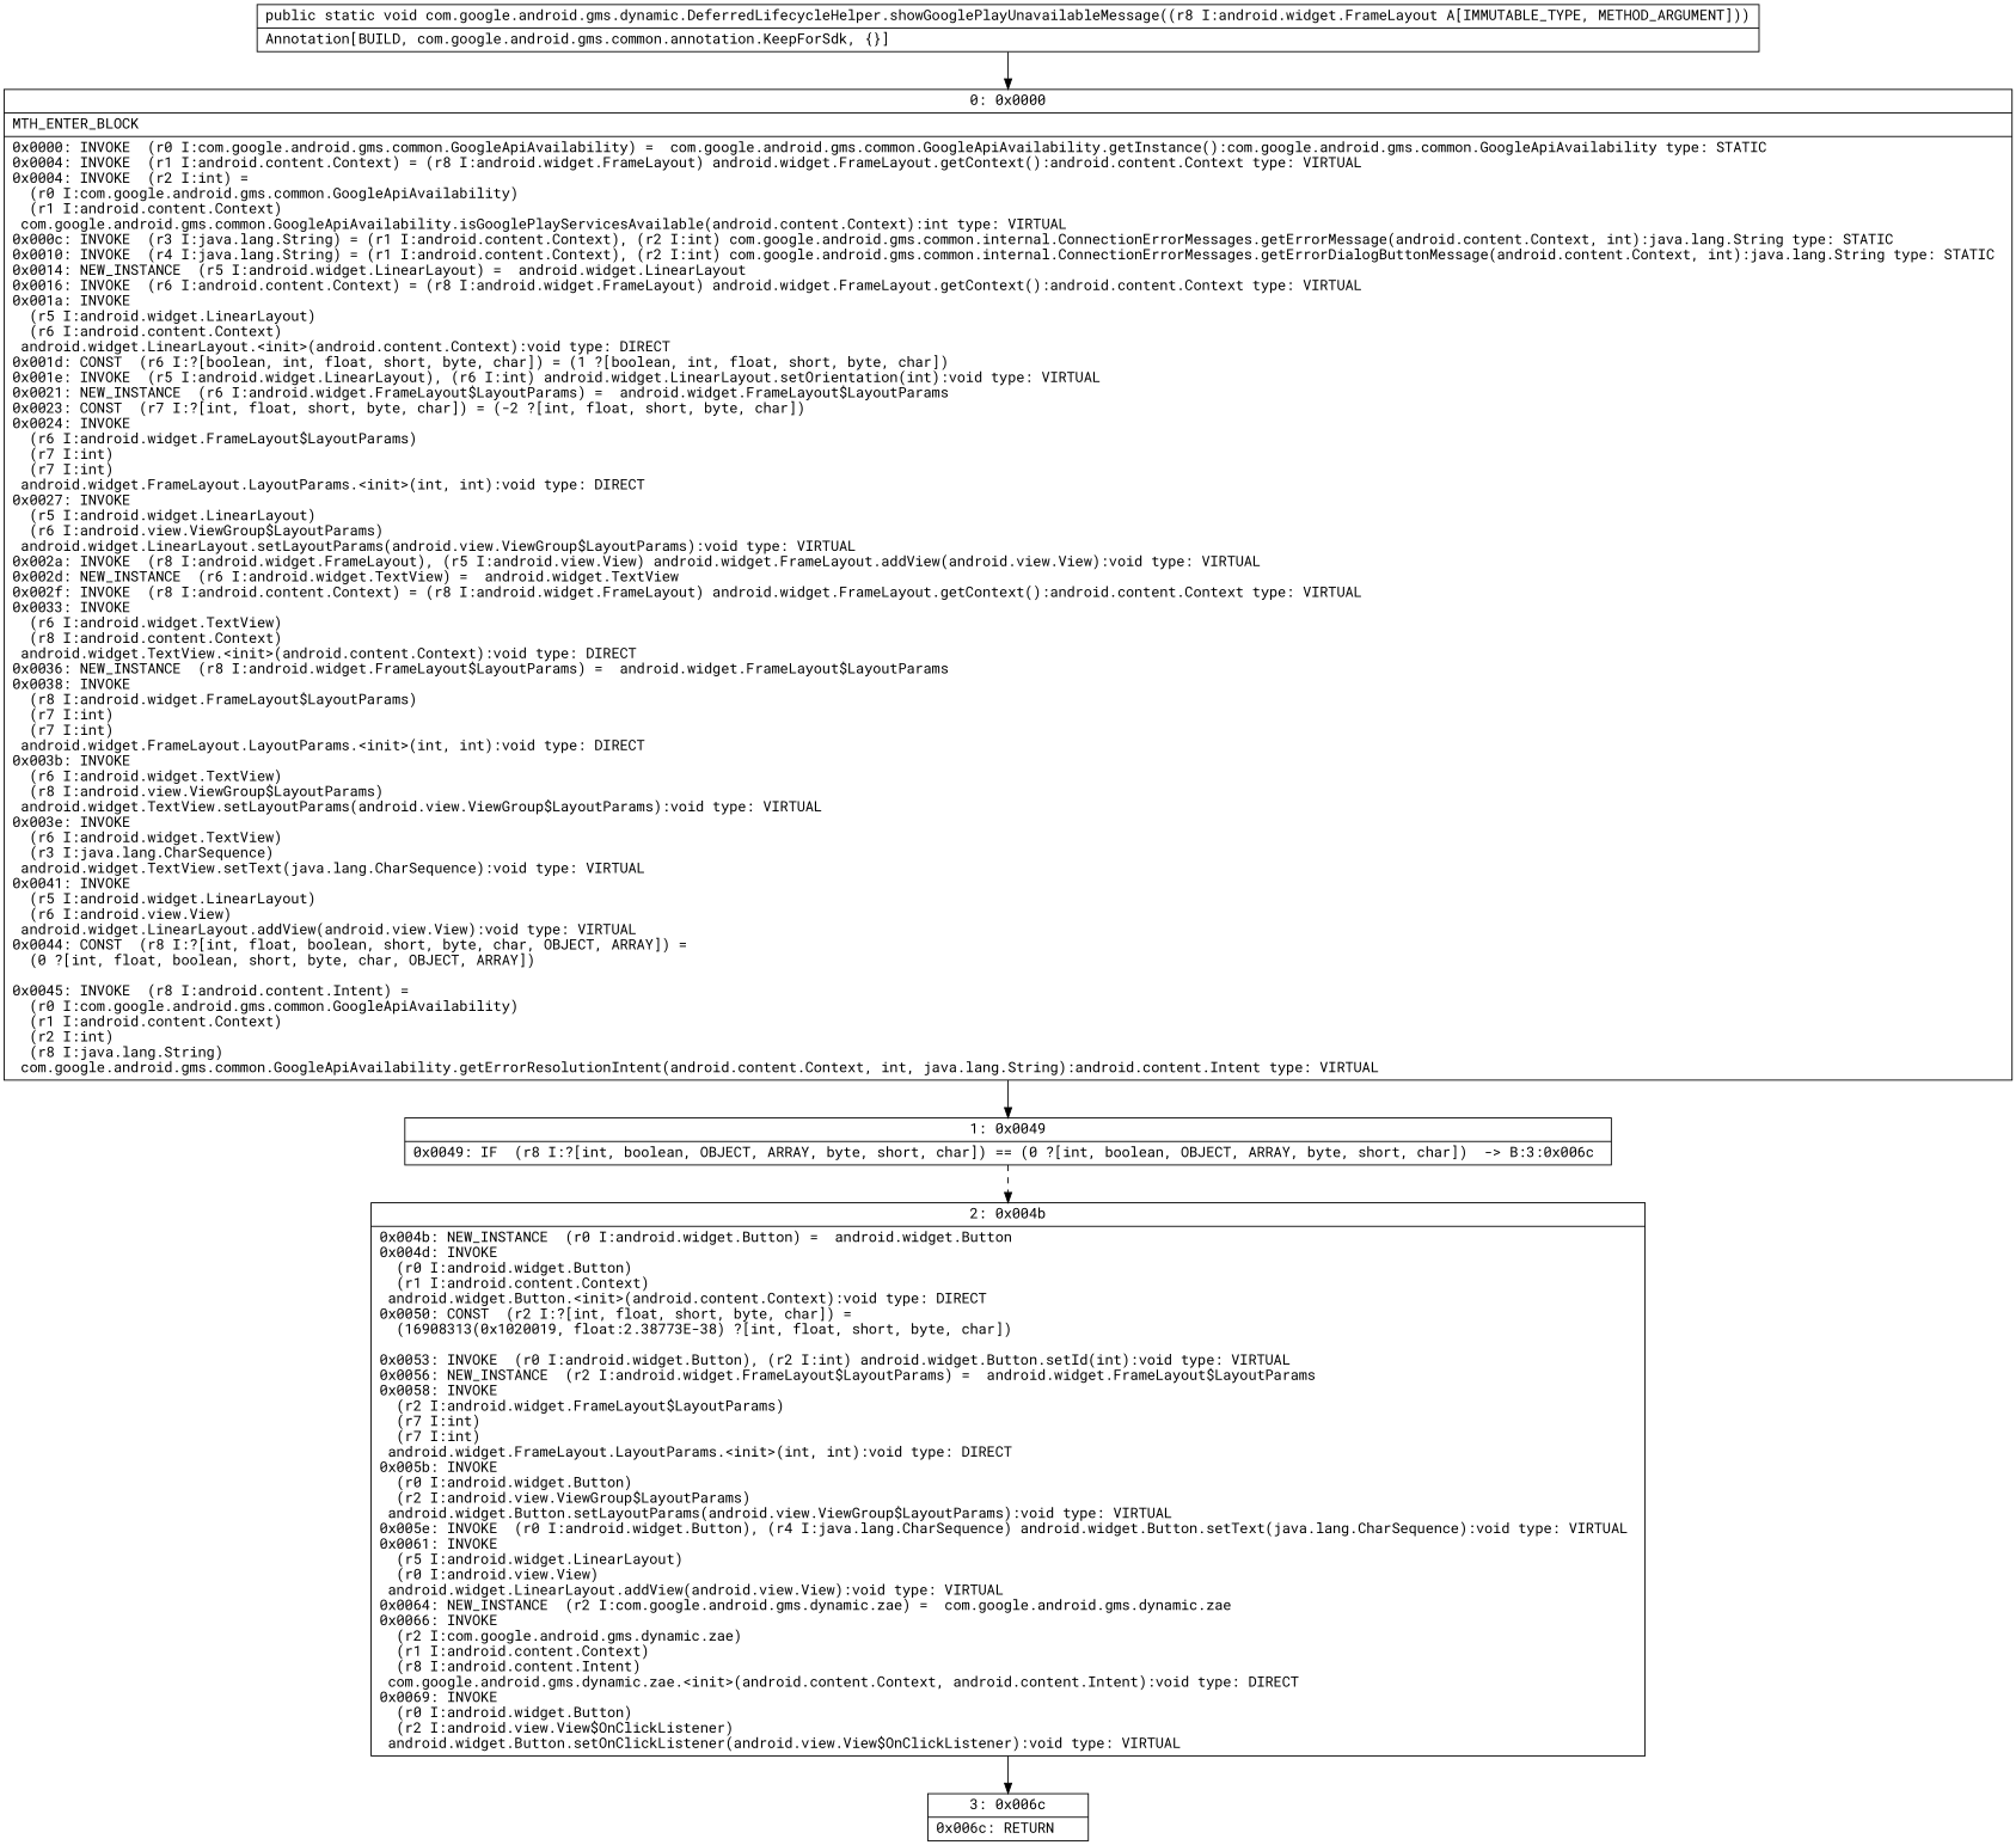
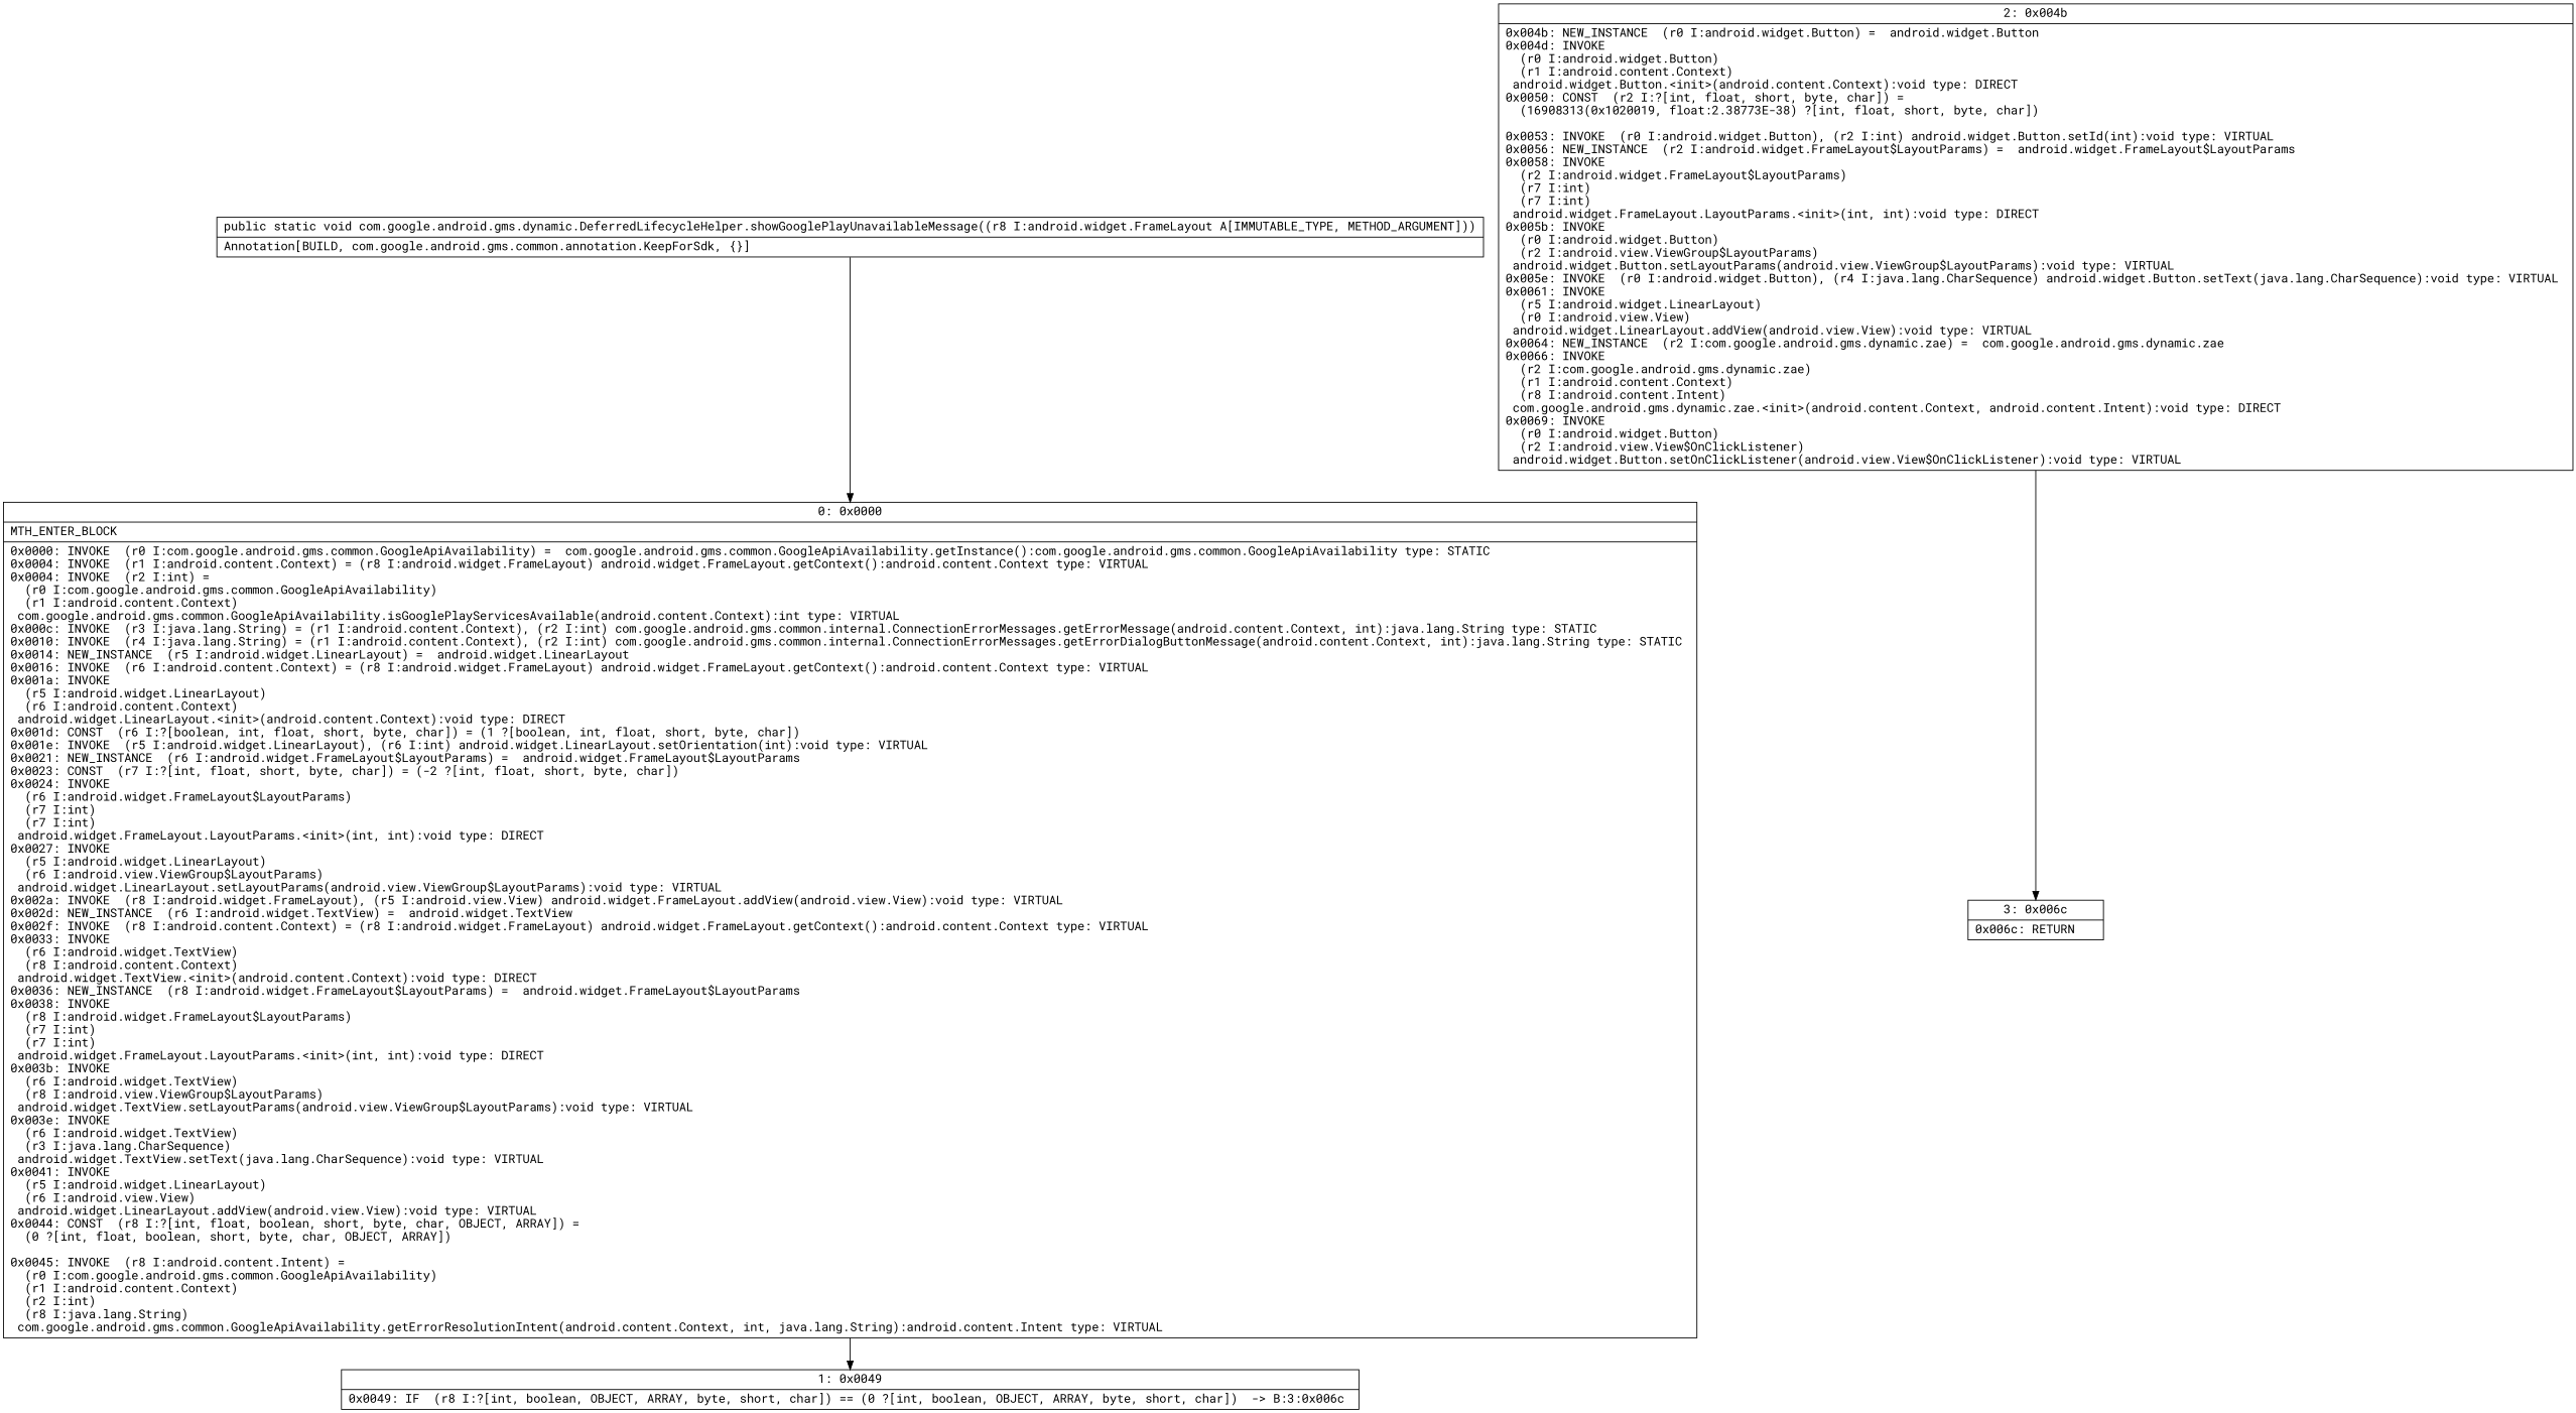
  digraph {
    fontname="Roboto Mono"
    node [fontname="Roboto Mono" shape=record]
    edge [fontname="Roboto Mono"]
    n1 [label="{0\:\ 0x0000|MTH_ENTER_BLOCK\l|0x0000: INVOKE  (r0 I:com.google.android.gms.common.GoogleApiAvailability) =  com.google.android.gms.common.GoogleApiAvailability.getInstance():com.google.android.gms.common.GoogleApiAvailability type: STATIC \l0x0004: INVOKE  (r1 I:android.content.Context) = (r8 I:android.widget.FrameLayout) android.widget.FrameLayout.getContext():android.content.Context type: VIRTUAL \l0x0004: INVOKE  (r2 I:int) = \l  (r0 I:com.google.android.gms.common.GoogleApiAvailability)\l  (r1 I:android.content.Context)\l com.google.android.gms.common.GoogleApiAvailability.isGooglePlayServicesAvailable(android.content.Context):int type: VIRTUAL \l0x000c: INVOKE  (r3 I:java.lang.String) = (r1 I:android.content.Context), (r2 I:int) com.google.android.gms.common.internal.ConnectionErrorMessages.getErrorMessage(android.content.Context, int):java.lang.String type: STATIC \l0x0010: INVOKE  (r4 I:java.lang.String) = (r1 I:android.content.Context), (r2 I:int) com.google.android.gms.common.internal.ConnectionErrorMessages.getErrorDialogButtonMessage(android.content.Context, int):java.lang.String type: STATIC \l0x0014: NEW_INSTANCE  (r5 I:android.widget.LinearLayout) =  android.widget.LinearLayout \l0x0016: INVOKE  (r6 I:android.content.Context) = (r8 I:android.widget.FrameLayout) android.widget.FrameLayout.getContext():android.content.Context type: VIRTUAL \l0x001a: INVOKE  \l  (r5 I:android.widget.LinearLayout)\l  (r6 I:android.content.Context)\l android.widget.LinearLayout.\<init\>(android.content.Context):void type: DIRECT \l0x001d: CONST  (r6 I:?[boolean, int, float, short, byte, char]) = (1 ?[boolean, int, float, short, byte, char]) \l0x001e: INVOKE  (r5 I:android.widget.LinearLayout), (r6 I:int) android.widget.LinearLayout.setOrientation(int):void type: VIRTUAL \l0x0021: NEW_INSTANCE  (r6 I:android.widget.FrameLayout$LayoutParams) =  android.widget.FrameLayout$LayoutParams \l0x0023: CONST  (r7 I:?[int, float, short, byte, char]) = (\-2 ?[int, float, short, byte, char]) \l0x0024: INVOKE  \l  (r6 I:android.widget.FrameLayout$LayoutParams)\l  (r7 I:int)\l  (r7 I:int)\l android.widget.FrameLayout.LayoutParams.\<init\>(int, int):void type: DIRECT \l0x0027: INVOKE  \l  (r5 I:android.widget.LinearLayout)\l  (r6 I:android.view.ViewGroup$LayoutParams)\l android.widget.LinearLayout.setLayoutParams(android.view.ViewGroup$LayoutParams):void type: VIRTUAL \l0x002a: INVOKE  (r8 I:android.widget.FrameLayout), (r5 I:android.view.View) android.widget.FrameLayout.addView(android.view.View):void type: VIRTUAL \l0x002d: NEW_INSTANCE  (r6 I:android.widget.TextView) =  android.widget.TextView \l0x002f: INVOKE  (r8 I:android.content.Context) = (r8 I:android.widget.FrameLayout) android.widget.FrameLayout.getContext():android.content.Context type: VIRTUAL \l0x0033: INVOKE  \l  (r6 I:android.widget.TextView)\l  (r8 I:android.content.Context)\l android.widget.TextView.\<init\>(android.content.Context):void type: DIRECT \l0x0036: NEW_INSTANCE  (r8 I:android.widget.FrameLayout$LayoutParams) =  android.widget.FrameLayout$LayoutParams \l0x0038: INVOKE  \l  (r8 I:android.widget.FrameLayout$LayoutParams)\l  (r7 I:int)\l  (r7 I:int)\l android.widget.FrameLayout.LayoutParams.\<init\>(int, int):void type: DIRECT \l0x003b: INVOKE  \l  (r6 I:android.widget.TextView)\l  (r8 I:android.view.ViewGroup$LayoutParams)\l android.widget.TextView.setLayoutParams(android.view.ViewGroup$LayoutParams):void type: VIRTUAL \l0x003e: INVOKE  \l  (r6 I:android.widget.TextView)\l  (r3 I:java.lang.CharSequence)\l android.widget.TextView.setText(java.lang.CharSequence):void type: VIRTUAL \l0x0041: INVOKE  \l  (r5 I:android.widget.LinearLayout)\l  (r6 I:android.view.View)\l android.widget.LinearLayout.addView(android.view.View):void type: VIRTUAL \l0x0044: CONST  (r8 I:?[int, float, boolean, short, byte, char, OBJECT, ARRAY]) = \l  (0 ?[int, float, boolean, short, byte, char, OBJECT, ARRAY])\l \l0x0045: INVOKE  (r8 I:android.content.Intent) = \l  (r0 I:com.google.android.gms.common.GoogleApiAvailability)\l  (r1 I:android.content.Context)\l  (r2 I:int)\l  (r8 I:java.lang.String)\l com.google.android.gms.common.GoogleApiAvailability.getErrorResolutionIntent(android.content.Context, int, java.lang.String):android.content.Intent type: VIRTUAL \l}"]
    n2 [label="{1\:\ 0x0049|0x0049: IF  (r8 I:?[int, boolean, OBJECT, ARRAY, byte, short, char]) == (0 ?[int, boolean, OBJECT, ARRAY, byte, short, char])  \-\> B:3:0x006c \l}"]
    n3 [label="{2\:\ 0x004b|0x004b: NEW_INSTANCE  (r0 I:android.widget.Button) =  android.widget.Button \l0x004d: INVOKE  \l  (r0 I:android.widget.Button)\l  (r1 I:android.content.Context)\l android.widget.Button.\<init\>(android.content.Context):void type: DIRECT \l0x0050: CONST  (r2 I:?[int, float, short, byte, char]) = \l  (16908313(0x1020019, float:2.38773E\-38) ?[int, float, short, byte, char])\l \l0x0053: INVOKE  (r0 I:android.widget.Button), (r2 I:int) android.widget.Button.setId(int):void type: VIRTUAL \l0x0056: NEW_INSTANCE  (r2 I:android.widget.FrameLayout$LayoutParams) =  android.widget.FrameLayout$LayoutParams \l0x0058: INVOKE  \l  (r2 I:android.widget.FrameLayout$LayoutParams)\l  (r7 I:int)\l  (r7 I:int)\l android.widget.FrameLayout.LayoutParams.\<init\>(int, int):void type: DIRECT \l0x005b: INVOKE  \l  (r0 I:android.widget.Button)\l  (r2 I:android.view.ViewGroup$LayoutParams)\l android.widget.Button.setLayoutParams(android.view.ViewGroup$LayoutParams):void type: VIRTUAL \l0x005e: INVOKE  (r0 I:android.widget.Button), (r4 I:java.lang.CharSequence) android.widget.Button.setText(java.lang.CharSequence):void type: VIRTUAL \l0x0061: INVOKE  \l  (r5 I:android.widget.LinearLayout)\l  (r0 I:android.view.View)\l android.widget.LinearLayout.addView(android.view.View):void type: VIRTUAL \l0x0064: NEW_INSTANCE  (r2 I:com.google.android.gms.dynamic.zae) =  com.google.android.gms.dynamic.zae \l0x0066: INVOKE  \l  (r2 I:com.google.android.gms.dynamic.zae)\l  (r1 I:android.content.Context)\l  (r8 I:android.content.Intent)\l com.google.android.gms.dynamic.zae.\<init\>(android.content.Context, android.content.Intent):void type: DIRECT \l0x0069: INVOKE  \l  (r0 I:android.widget.Button)\l  (r2 I:android.view.View$OnClickListener)\l android.widget.Button.setOnClickListener(android.view.View$OnClickListener):void type: VIRTUAL \l}"]
    n4 [label="{3\:\ 0x006c|0x006c: RETURN   \l}"]
    n5 [label="{public static void com.google.android.gms.dynamic.DeferredLifecycleHelper.showGooglePlayUnavailableMessage((r8 I:android.widget.FrameLayout A[IMMUTABLE_TYPE, METHOD_ARGUMENT]))  | Annotation[BUILD, com.google.android.gms.common.annotation.KeepForSdk, \{\}]\l}"]
    n1 -> n2
-   n2 -> n3 [style=dashed]
    n3 -> n4
    n5 -> n1
  }
